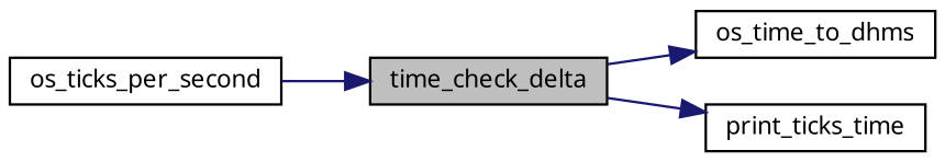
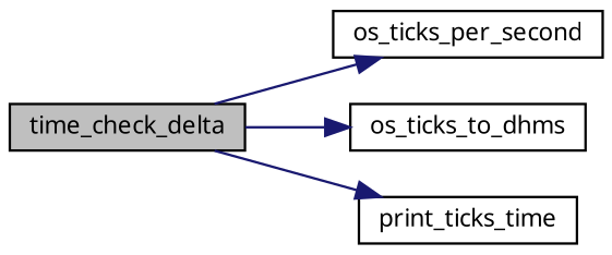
  digraph {
    fontname="Noto Sans"
    rankdir=LR
    node [color=black fillcolor=white fontname="Noto Sans" fontsize=10 shape=record style=filled]
    edge [color=midnightblue fontname="Noto Sans" fontsize=10 labelfontname=Helvetica labelfontsize=10 style=solid]
    n1 [fillcolor=grey75 fontcolor=black height=0.2 label=time_check_delta width=0.4]
    n2 [height=0.2 label=os_ticks_per_second width=0.4]
-   n3 [height=0.2 label=os_time_to_dhms width=0.4]
+   n3 [height=0.2 label=os_ticks_to_dhms width=0.4]
    n4 [height=0.2 label=print_ticks_time width=0.4]
-   n2 -> n1
+   n1 -> n2
    n1 -> n3
    n1 -> n4
  }
